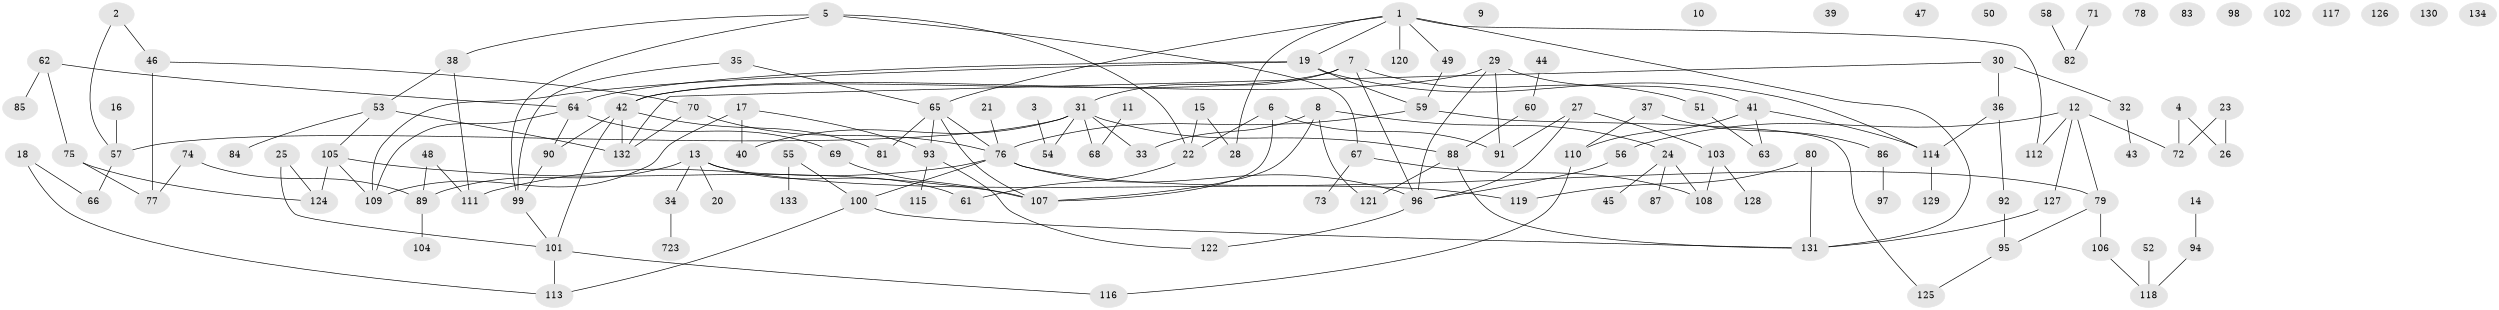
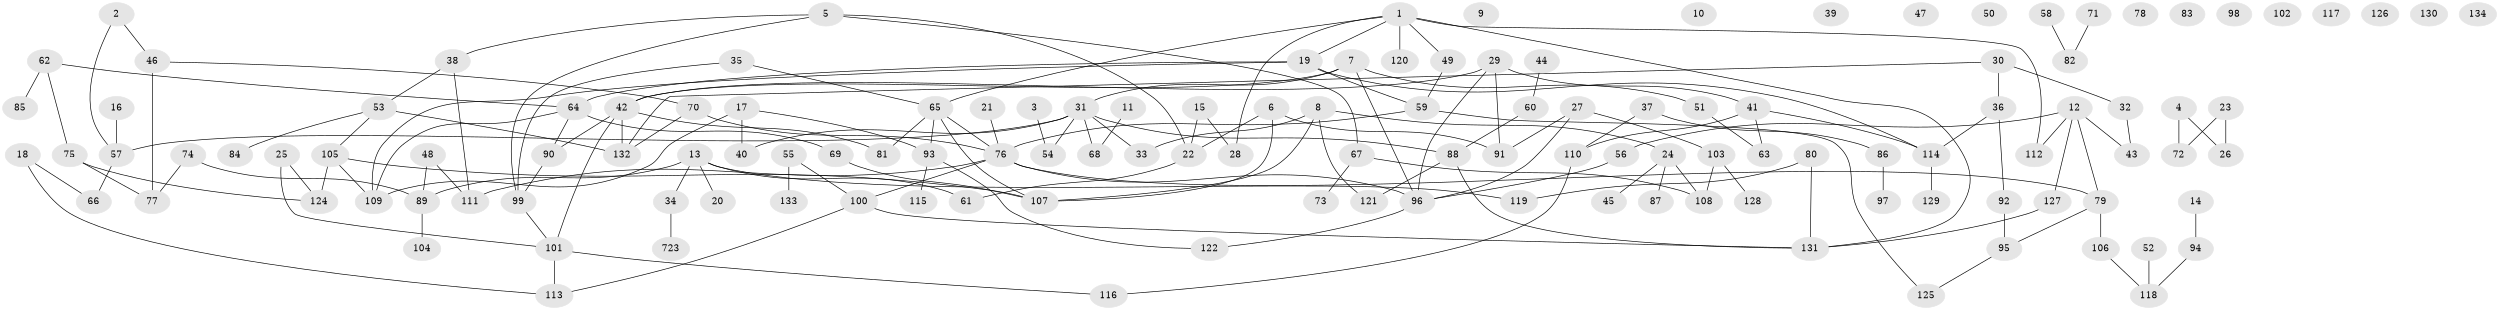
  graph {
    node [color=gray90 style=filled]
    1
    19
    28
    49
    65
    112
    120
    131
    109
    59
    64
    114
    107
    93
    76
    81
    2
    46
    57
    70
    77
    66
    3
    54
    4
    26
    72
    5
    22
    38
    67
    99
    61
    53
    111
    108
    73
    101
    6
    91
    7
    31
    42
    51
    96
    33
    68
    40
    88
    132
    90
    63
    122
    8
    24
    121
    45
    87
    9
    10
    11
    12
    56
    79
    127
    95
    106
    13
    20
    34
    89
    119
    n73 [label=723]
    104
    14
    94
    118
    15
    16
    17
    115
    18
    113
    125
    69
    129
    21
    100
    23
    25
    124
    116
    27
    103
    128
    29
    41
    110
    30
    32
    36
    43
    92
    35
    37
    86
    97
    84
    105
    39
    44
    60
    47
    48
    50
    52
    55
    133
    58
    82
    62
    75
    85
    71
    74
    78
    80
    83
    98
    102
    117
    126
    130
    134
    1 -- 19
    1 -- 28
    1 -- 49
    1 -- 65
    1 -- 112
    1 -- 120
    1 -- 131
    19 -- 109
    19 -- 59
    19 -- 64
    19 -- 114
    49 -- 59
    65 -- 107
    65 -- 93
    65 -- 76
    65 -- 81
    59 -- 76
    59 -- 125
    64 -- 109
    64 -- 90
    64 -- 69
    114 -- 129
    93 -- 122
    93 -- 115
    76 -- 111
    76 -- 96
    76 -- 79
    76 -- 100
    2 -- 46
    2 -- 57
    46 -- 70
    46 -- 77
    57 -- 66
    70 -- 76
    70 -- 132
    3 -- 54
    4 -- 26
    4 -- 72
    5 -- 22
    5 -- 38
    5 -- 67
    5 -- 99
    22 -- 61
    38 -- 53
    38 -- 111
    67 -- 108
    67 -- 73
    99 -- 101
    53 -- 132
    53 -- 84
    53 -- 105
    101 -- 113
    101 -- 116
    6 -- 107
    6 -- 22
    6 -- 91
    7 -- 31
    7 -- 42
    7 -- 51
    7 -- 96
    31 -- 57
    31 -- 54
    31 -- 33
    31 -- 68
    31 -- 40
    31 -- 88
    42 -- 81
    42 -- 101
    42 -- 132
    42 -- 90
    51 -- 63
    96 -- 122
    88 -- 131
    88 -- 121
    90 -- 99
    8 -- 107
    8 -- 33
    8 -- 24
    8 -- 121
    24 -- 108
    24 -- 45
    24 -- 87
    11 -- 68
    12 -- 112
-   12 -- 72
+   12 -- 43
    12 -- 56
    12 -- 79
    12 -- 127
    56 -- 96
    79 -- 95
    79 -- 106
    127 -- 131
    95 -- 125
    106 -- 118
    13 -- 61
    13 -- 20
    13 -- 34
    13 -- 89
    13 -- 119
    34 -- n73
    89 -- 104
    14 -- 94
    94 -- 118
    15 -- 28
    15 -- 22
    16 -- 57
    17 -- 109
    17 -- 93
    17 -- 40
    18 -- 66
    18 -- 113
    69 -- 107
    21 -- 76
    100 -- 131
    100 -- 113
    23 -- 26
    23 -- 72
    25 -- 101
    25 -- 124
    27 -- 91
    27 -- 96
    27 -- 103
    103 -- 108
    103 -- 128
    29 -- 91
    29 -- 42
    29 -- 96
    29 -- 41
    41 -- 114
    41 -- 63
    41 -- 110
    110 -- 116
    30 -- 132
    30 -- 32
    30 -- 36
    32 -- 43
    36 -- 114
    36 -- 92
    92 -- 95
    35 -- 65
    35 -- 99
    37 -- 110
    37 -- 86
    86 -- 97
    105 -- 109
    105 -- 107
    105 -- 124
    44 -- 60
    60 -- 88
    48 -- 111
    48 -- 89
    52 -- 118
    55 -- 100
    55 -- 133
    58 -- 82
    62 -- 64
    62 -- 75
    62 -- 85
    75 -- 77
    75 -- 124
    71 -- 82
    74 -- 77
    74 -- 89
    80 -- 131
    80 -- 119
  }
